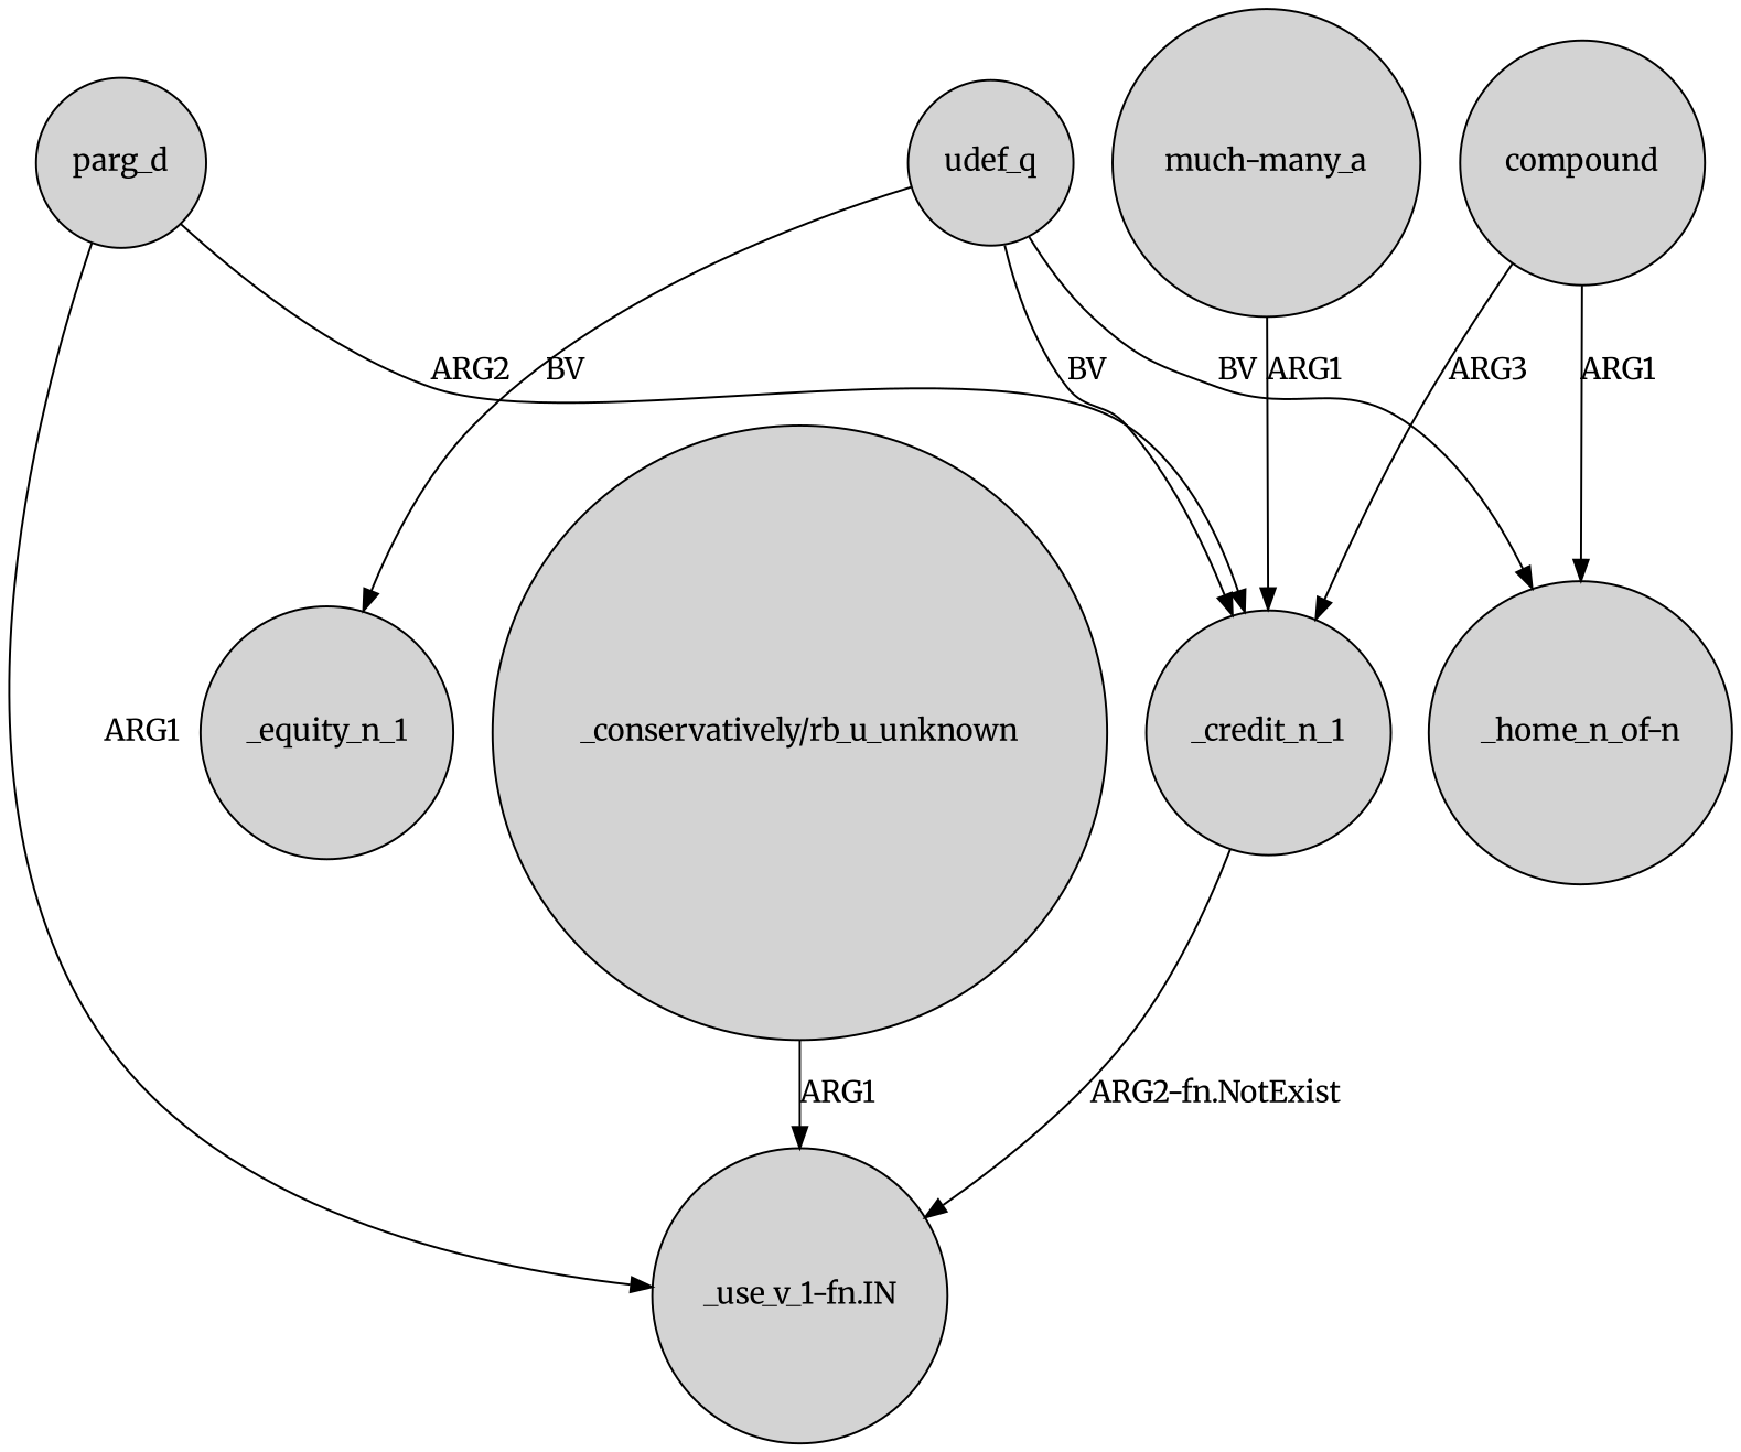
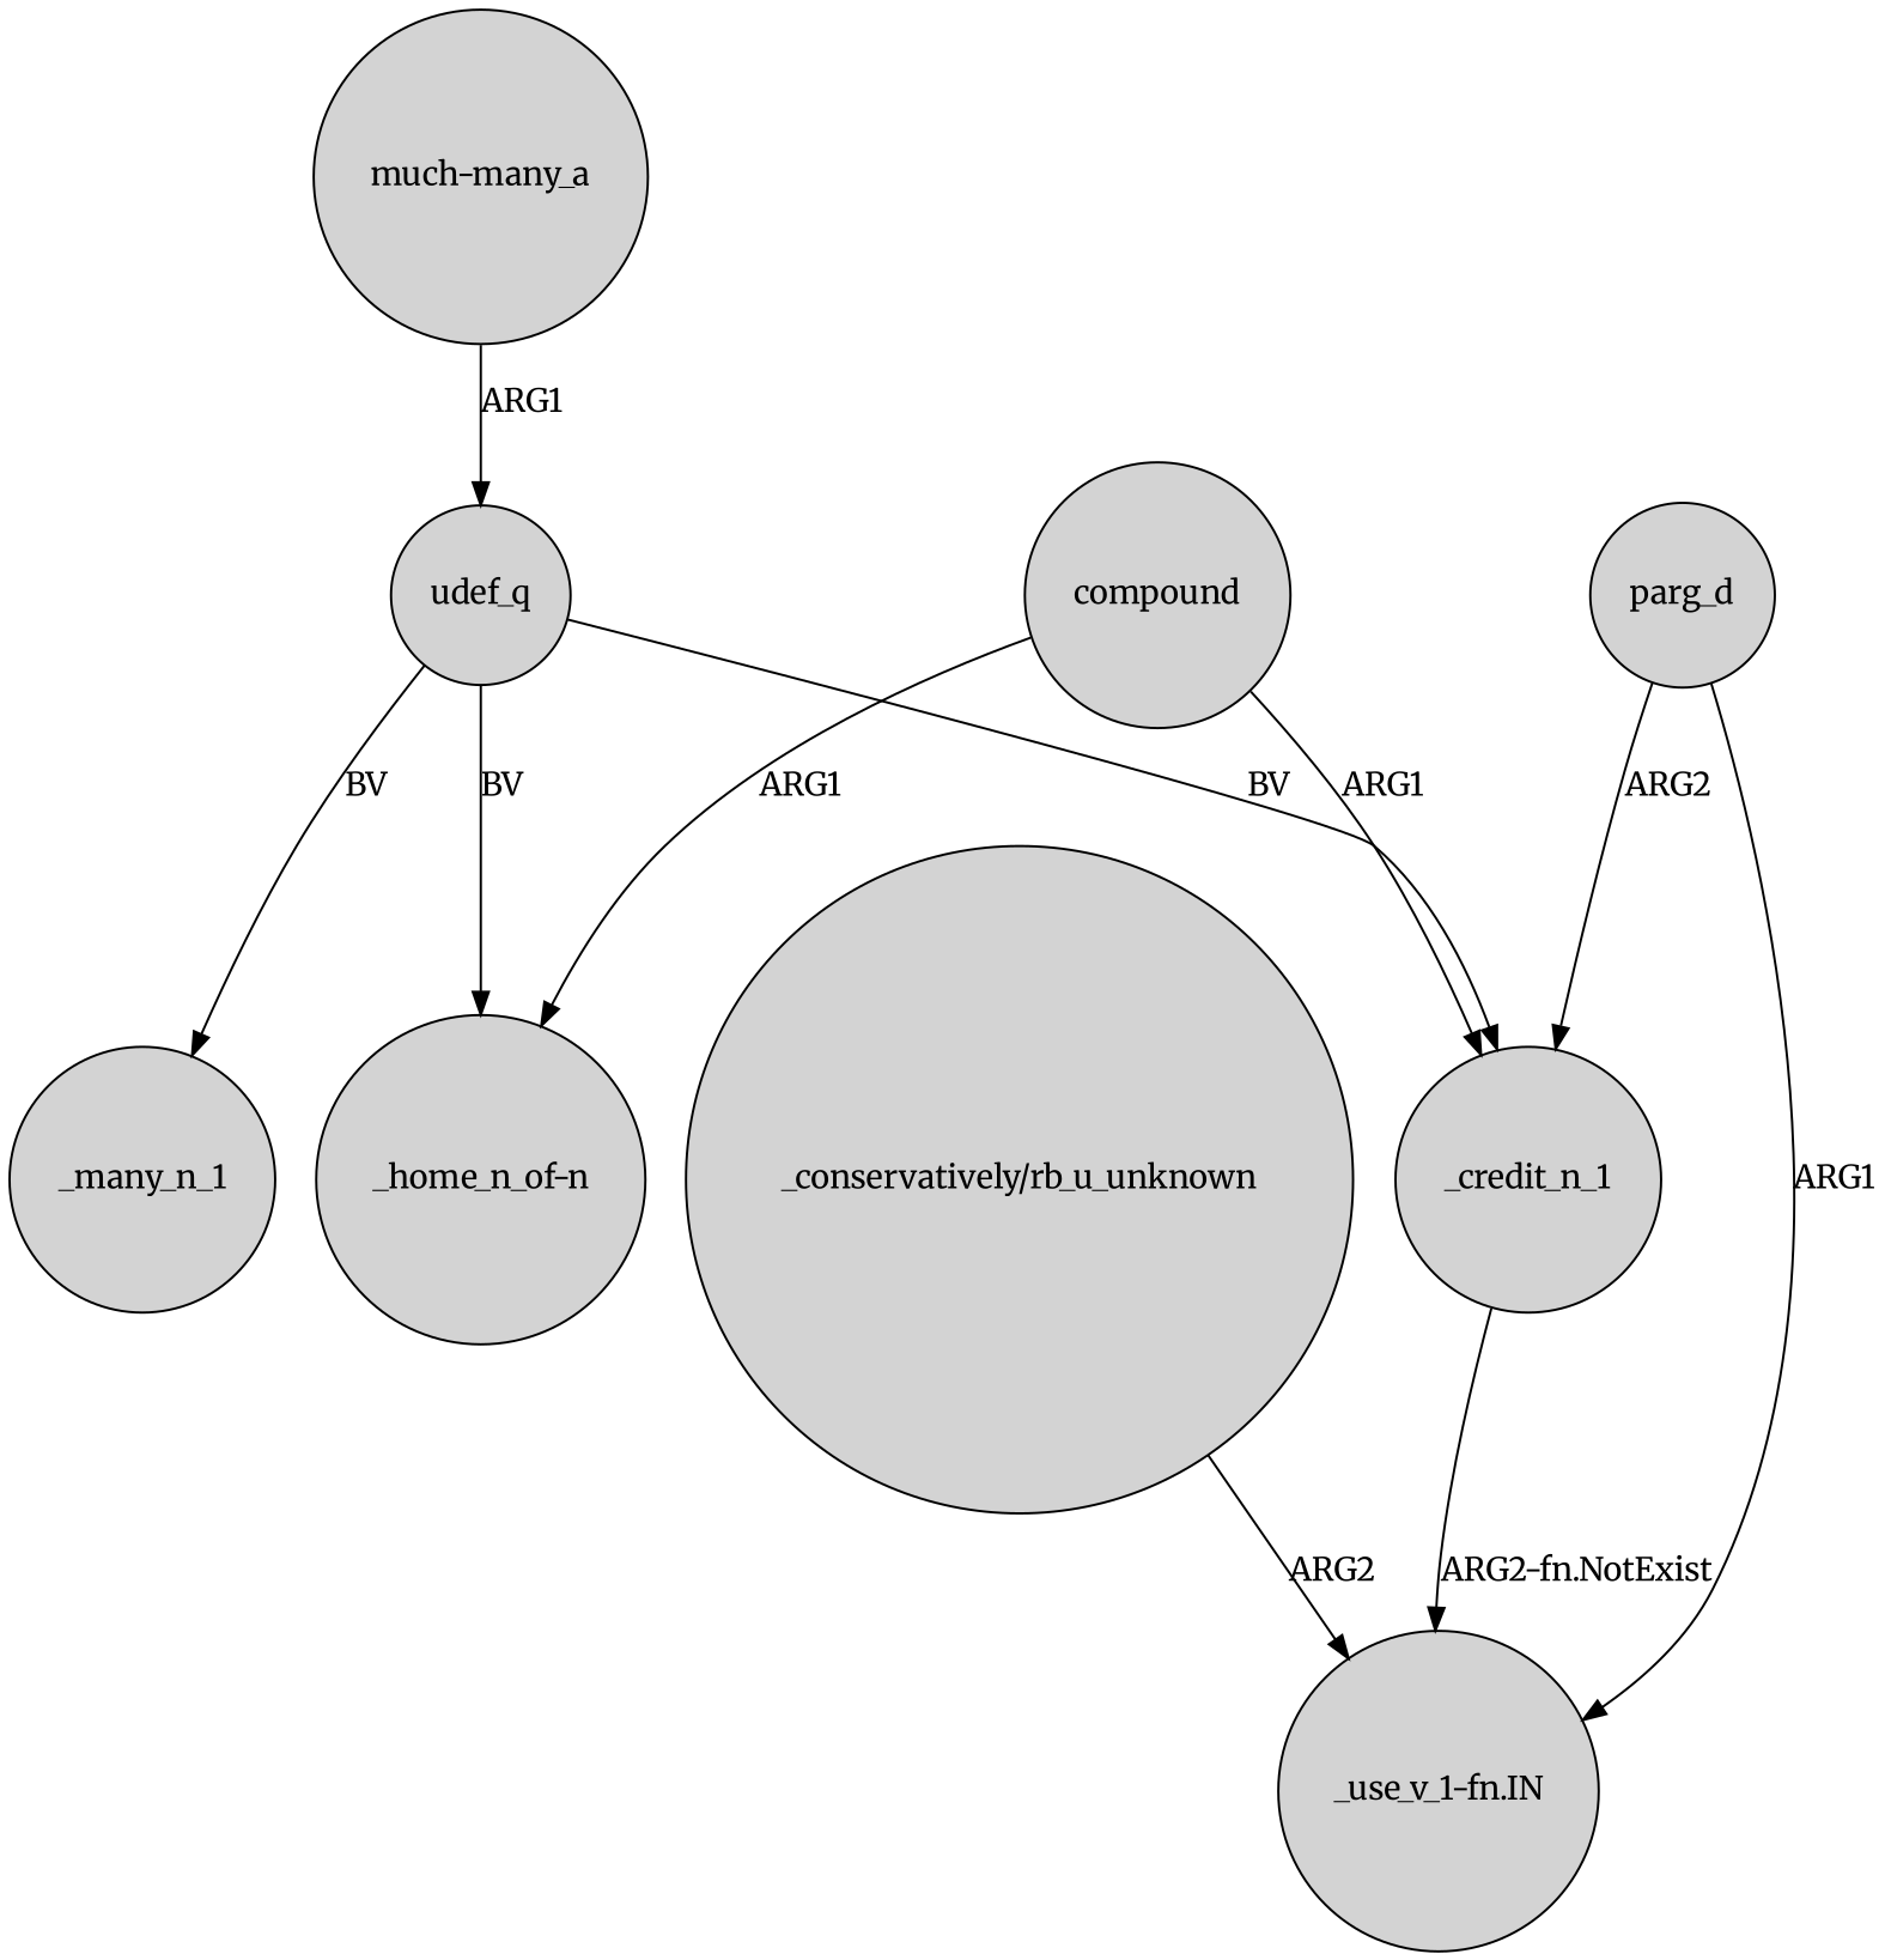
  digraph {
    fontname=Merriweather
    node [fontname=Merriweather shape=circle style=filled]
    edge [fontname=Merriweather]
    parg_d
    _credit_n_1
    "_use_v_1-fn.IN"
    udef_q
    "_home_n_of-n"
-   _equity_n_1
+   _equity_n_1 [label=_many_n_1]
    compound
    "much-many_a"
    "_conservatively/rb_u_unknown"
    parg_d -> _credit_n_1 [label=ARG2]
    parg_d -> "_use_v_1-fn.IN" [label=ARG1]
    _credit_n_1 -> "_use_v_1-fn.IN" [label="ARG2-fn.NotExist"]
    udef_q -> _credit_n_1 [label=BV]
    udef_q -> "_home_n_of-n" [label=BV]
    udef_q -> _equity_n_1 [label=BV]
-   compound -> _credit_n_1 [label=ARG3]
+   compound -> _credit_n_1 [label=ARG1]
    compound -> "_home_n_of-n" [label=ARG1]
-   "much-many_a" -> _credit_n_1 [label=ARG1]
-   "_conservatively/rb_u_unknown" -> "_use_v_1-fn.IN" [label=ARG1]
+   "much-many_a" -> udef_q [label=ARG1]
+   "_conservatively/rb_u_unknown" -> "_use_v_1-fn.IN" [label=ARG2]
  }
